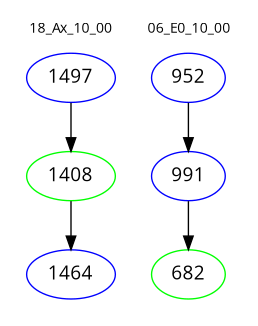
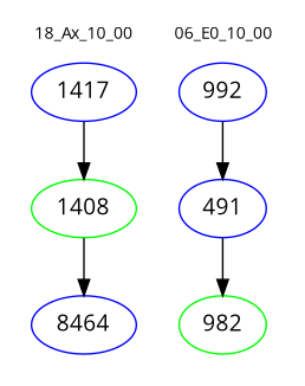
  digraph {
    fontname="Open Sans"
    node [color=blue fontname="Open Sans"]
    edge [color=black fontname="Open Sans"]
-   n1 [label=1497]
+   n1 [label=1417]
    n2 [color=green label=1408]
-   n3 [label=1464]
-   n4 [label=991]
-   n5 [color=green label=682]
-   n6 [label=952]
+   n3 [label=8464]
+   n4 [label=491]
+   n5 [color=green label=982]
+   n6 [label=992]
    subgraph cluster_1 {
      color=white
      fontsize=10
      label="18_Ax_10_00"
      n1
      n2
      n3
    }
    subgraph cluster_2 {
      color=white
      fontsize=10
      label="06_E0_10_00"
      n4
      n5
      n6
    }
    n1 -> n2
    n2 -> n3
    n4 -> n5
    n6 -> n4
  }
